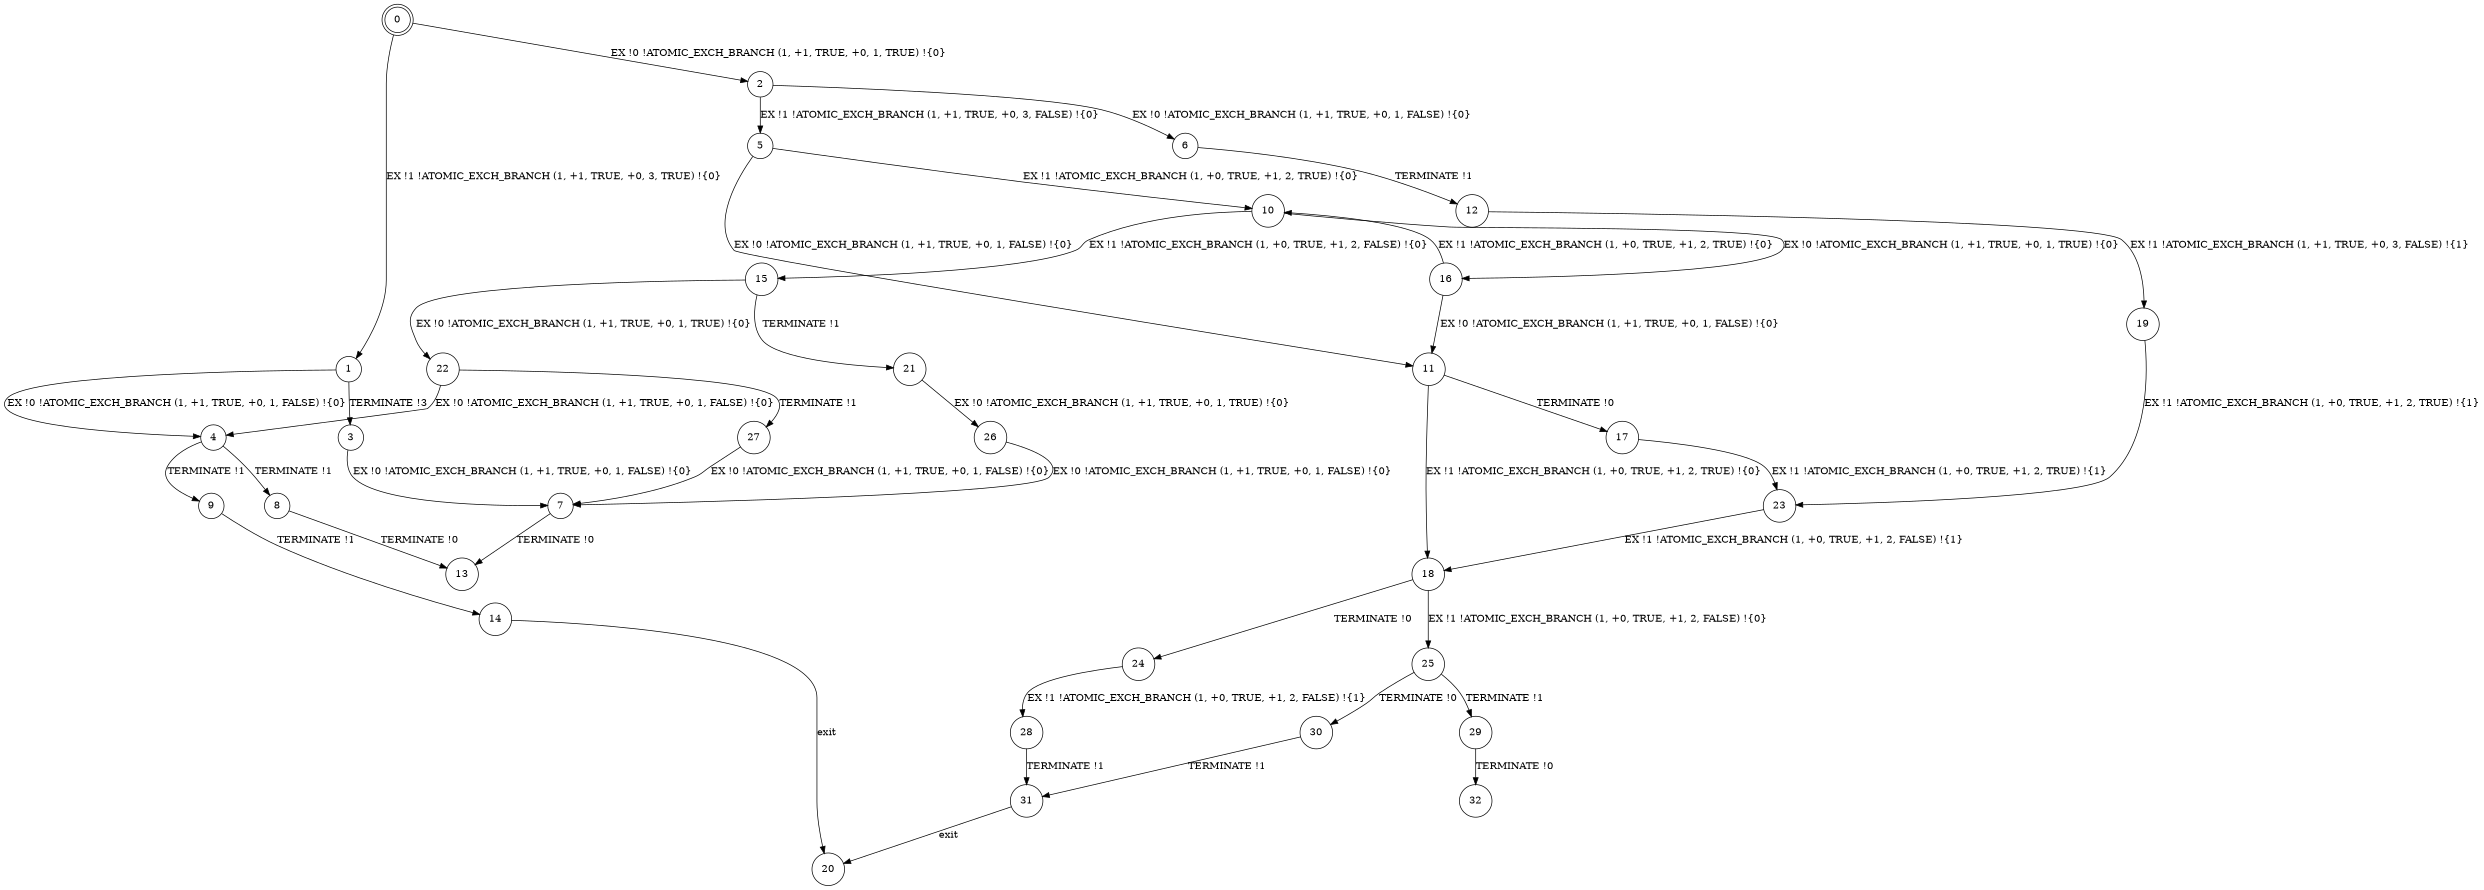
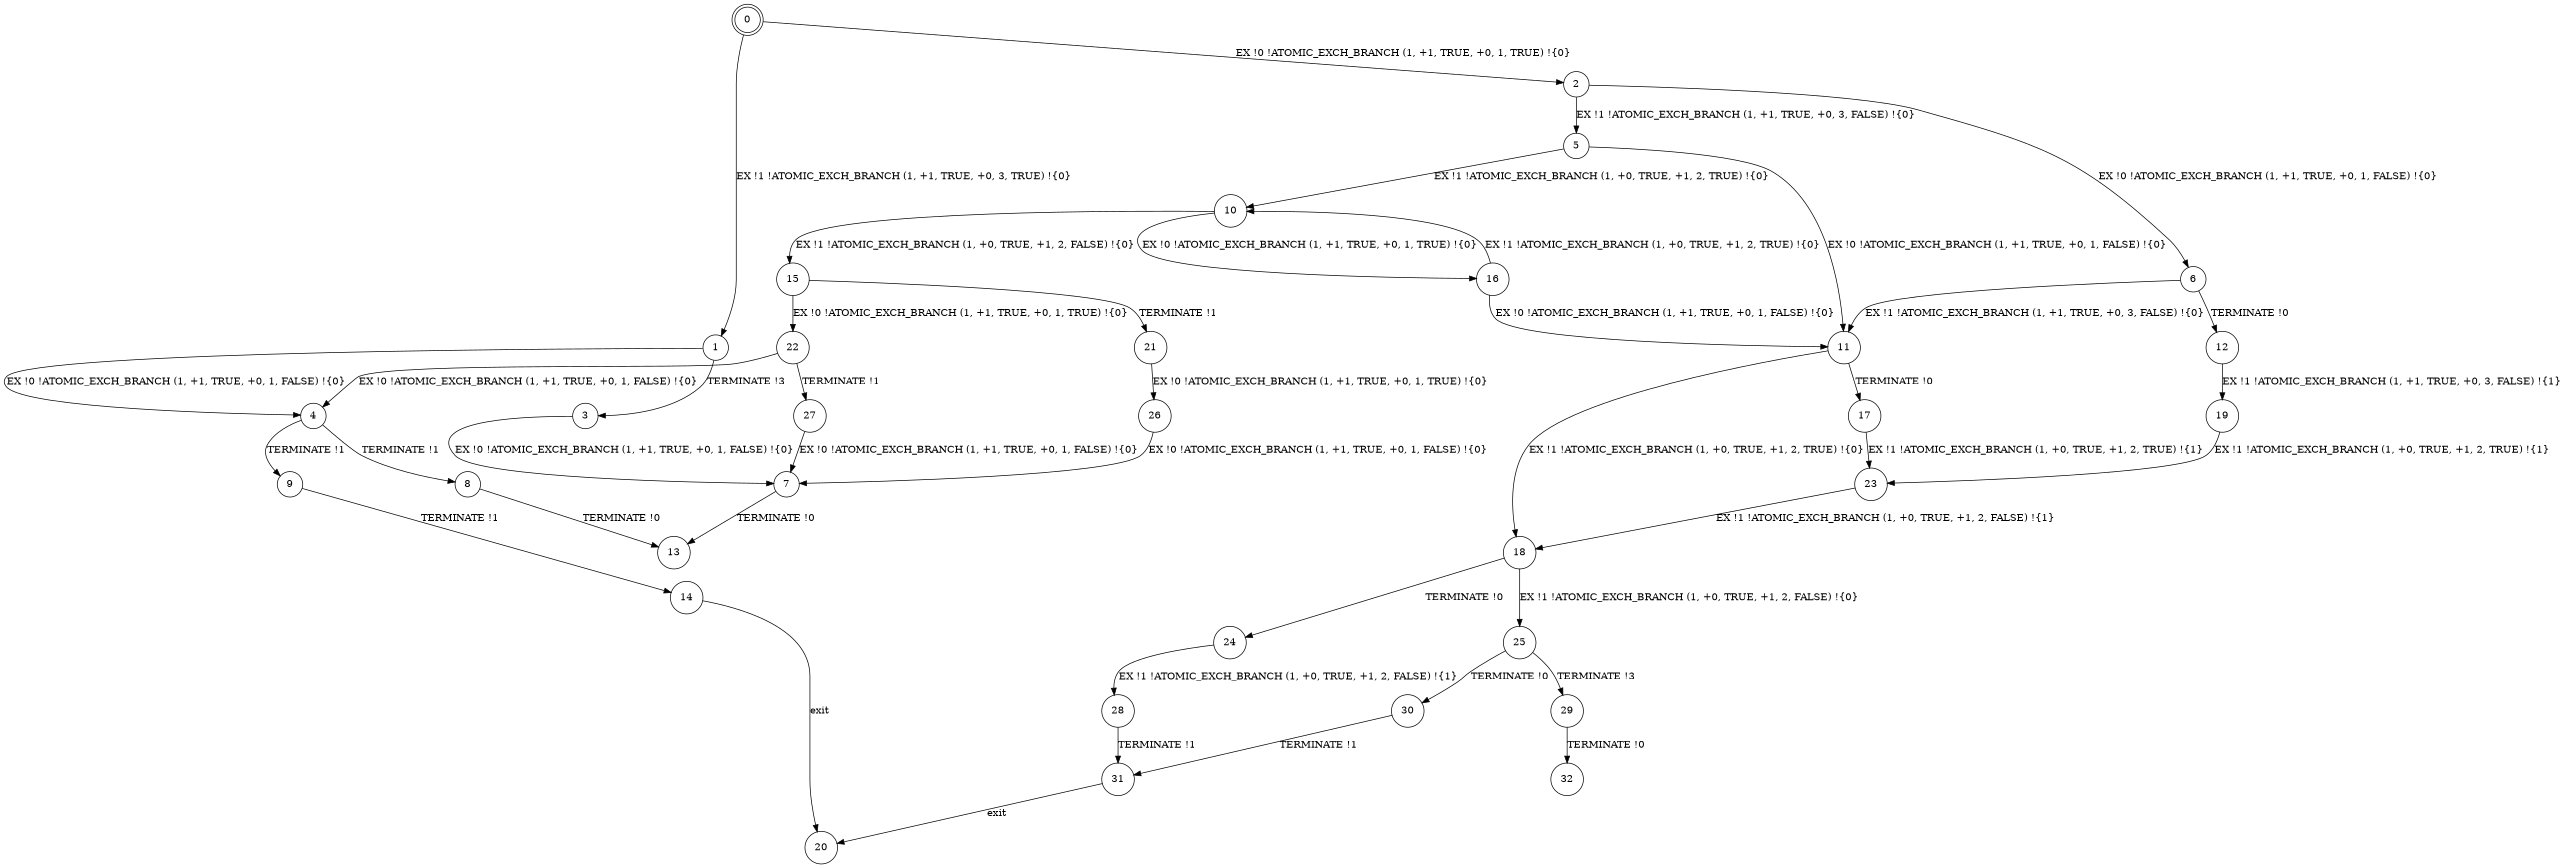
  digraph {
    node [shape=circle]
    0 [peripheries=2]
    1
    2
    3
    4
    5
    6
    7
    8
    9
    10
    11
    12
    13
    14
    15
    16
    17
    18
    19
    20
    21
    22
    23
    24
    25
    26
    27
    28
    29
    30
    31
    32
    0 -> 1 [label="EX !1 !ATOMIC_EXCH_BRANCH (1, +1, TRUE, +0, 3, TRUE) !{0}"]
    0 -> 2 [label="EX !0 !ATOMIC_EXCH_BRANCH (1, +1, TRUE, +0, 1, TRUE) !{0}"]
    1 -> 3 [label="TERMINATE !3"]
    1 -> 4 [label="EX !0 !ATOMIC_EXCH_BRANCH (1, +1, TRUE, +0, 1, FALSE) !{0}"]
    2 -> 5 [label="EX !1 !ATOMIC_EXCH_BRANCH (1, +1, TRUE, +0, 3, FALSE) !{0}"]
    2 -> 6 [label="EX !0 !ATOMIC_EXCH_BRANCH (1, +1, TRUE, +0, 1, FALSE) !{0}"]
    3 -> 7 [label="EX !0 !ATOMIC_EXCH_BRANCH (1, +1, TRUE, +0, 1, FALSE) !{0}"]
    4 -> 8 [label="TERMINATE !1"]
    4 -> 9 [label="TERMINATE !1"]
    5 -> 10 [label="EX !1 !ATOMIC_EXCH_BRANCH (1, +0, TRUE, +1, 2, TRUE) !{0}"]
    5 -> 11 [label="EX !0 !ATOMIC_EXCH_BRANCH (1, +1, TRUE, +0, 1, FALSE) !{0}"]
-   6 -> 12 [label="TERMINATE !1"]
+   6 -> 11 [label="EX !1 !ATOMIC_EXCH_BRANCH (1, +1, TRUE, +0, 3, FALSE) !{0}"]
+   6 -> 12 [label="TERMINATE !0"]
    7 -> 13 [label="TERMINATE !0"]
    8 -> 13 [label="TERMINATE !0"]
    9 -> 14 [label="TERMINATE !1"]
    10 -> 15 [label="EX !1 !ATOMIC_EXCH_BRANCH (1, +0, TRUE, +1, 2, FALSE) !{0}"]
    10 -> 16 [label="EX !0 !ATOMIC_EXCH_BRANCH (1, +1, TRUE, +0, 1, TRUE) !{0}"]
    11 -> 17 [label="TERMINATE !0"]
    11 -> 18 [label="EX !1 !ATOMIC_EXCH_BRANCH (1, +0, TRUE, +1, 2, TRUE) !{0}"]
    12 -> 19 [label="EX !1 !ATOMIC_EXCH_BRANCH (1, +1, TRUE, +0, 3, FALSE) !{1}"]
    14 -> 20 [label=exit]
    15 -> 21 [label="TERMINATE !1"]
    15 -> 22 [label="EX !0 !ATOMIC_EXCH_BRANCH (1, +1, TRUE, +0, 1, TRUE) !{0}"]
    16 -> 10 [label="EX !1 !ATOMIC_EXCH_BRANCH (1, +0, TRUE, +1, 2, TRUE) !{0}"]
    16 -> 11 [label="EX !0 !ATOMIC_EXCH_BRANCH (1, +1, TRUE, +0, 1, FALSE) !{0}"]
    17 -> 23 [label="EX !1 !ATOMIC_EXCH_BRANCH (1, +0, TRUE, +1, 2, TRUE) !{1}"]
    18 -> 24 [label="TERMINATE !0"]
    18 -> 25 [label="EX !1 !ATOMIC_EXCH_BRANCH (1, +0, TRUE, +1, 2, FALSE) !{0}"]
    19 -> 23 [label="EX !1 !ATOMIC_EXCH_BRANCH (1, +0, TRUE, +1, 2, TRUE) !{1}"]
    21 -> 26 [label="EX !0 !ATOMIC_EXCH_BRANCH (1, +1, TRUE, +0, 1, TRUE) !{0}"]
    22 -> 4 [label="EX !0 !ATOMIC_EXCH_BRANCH (1, +1, TRUE, +0, 1, FALSE) !{0}"]
    22 -> 27 [label="TERMINATE !1"]
    23 -> 18 [label="EX !1 !ATOMIC_EXCH_BRANCH (1, +0, TRUE, +1, 2, FALSE) !{1}"]
    24 -> 28 [label="EX !1 !ATOMIC_EXCH_BRANCH (1, +0, TRUE, +1, 2, FALSE) !{1}"]
-   25 -> 29 [label="TERMINATE !1"]
+   25 -> 29 [label="TERMINATE !3"]
    25 -> 30 [label="TERMINATE !0"]
    26 -> 7 [label="EX !0 !ATOMIC_EXCH_BRANCH (1, +1, TRUE, +0, 1, FALSE) !{0}"]
    27 -> 7 [label="EX !0 !ATOMIC_EXCH_BRANCH (1, +1, TRUE, +0, 1, FALSE) !{0}"]
    28 -> 31 [label="TERMINATE !1"]
    29 -> 32 [label="TERMINATE !0"]
    30 -> 31 [label="TERMINATE !1"]
    31 -> 20 [label=exit]
  }
